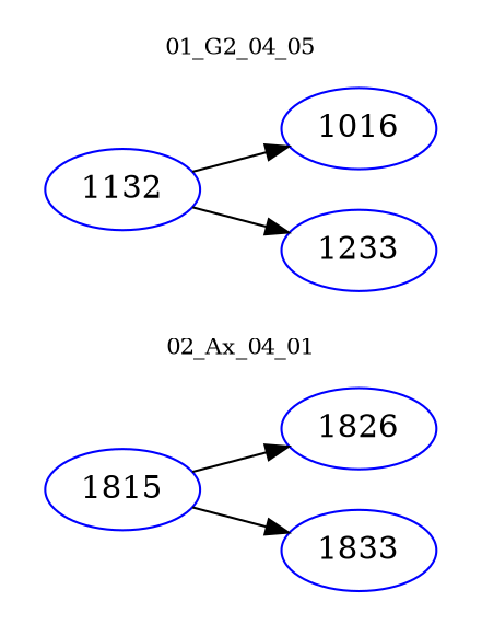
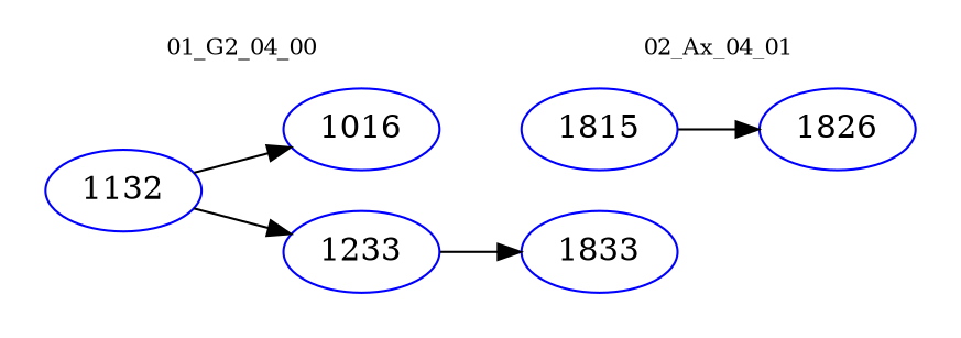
  digraph {
    rankdir=LR
    node [color=blue]
    edge [color=black]
    n1 [label=1815]
    n2 [label=1833]
    n3 [label=1826]
    n4 [label=1132]
    n5 [label=1233]
    n6 [label=1016]
    subgraph cluster_1 {
      color=white
      fontsize=10
      label="02_Ax_04_01"
      n1
      n2
      n3
    }
    subgraph cluster_2 {
      color=white
      fontsize=10
-     label="01_G2_04_05"
+     label="01_G2_04_00"
      n4
      n5
      n6
    }
-   n1 -> n2
+   n5 -> n2
    n1 -> n3
    n4 -> n5
    n4 -> n6
  }
